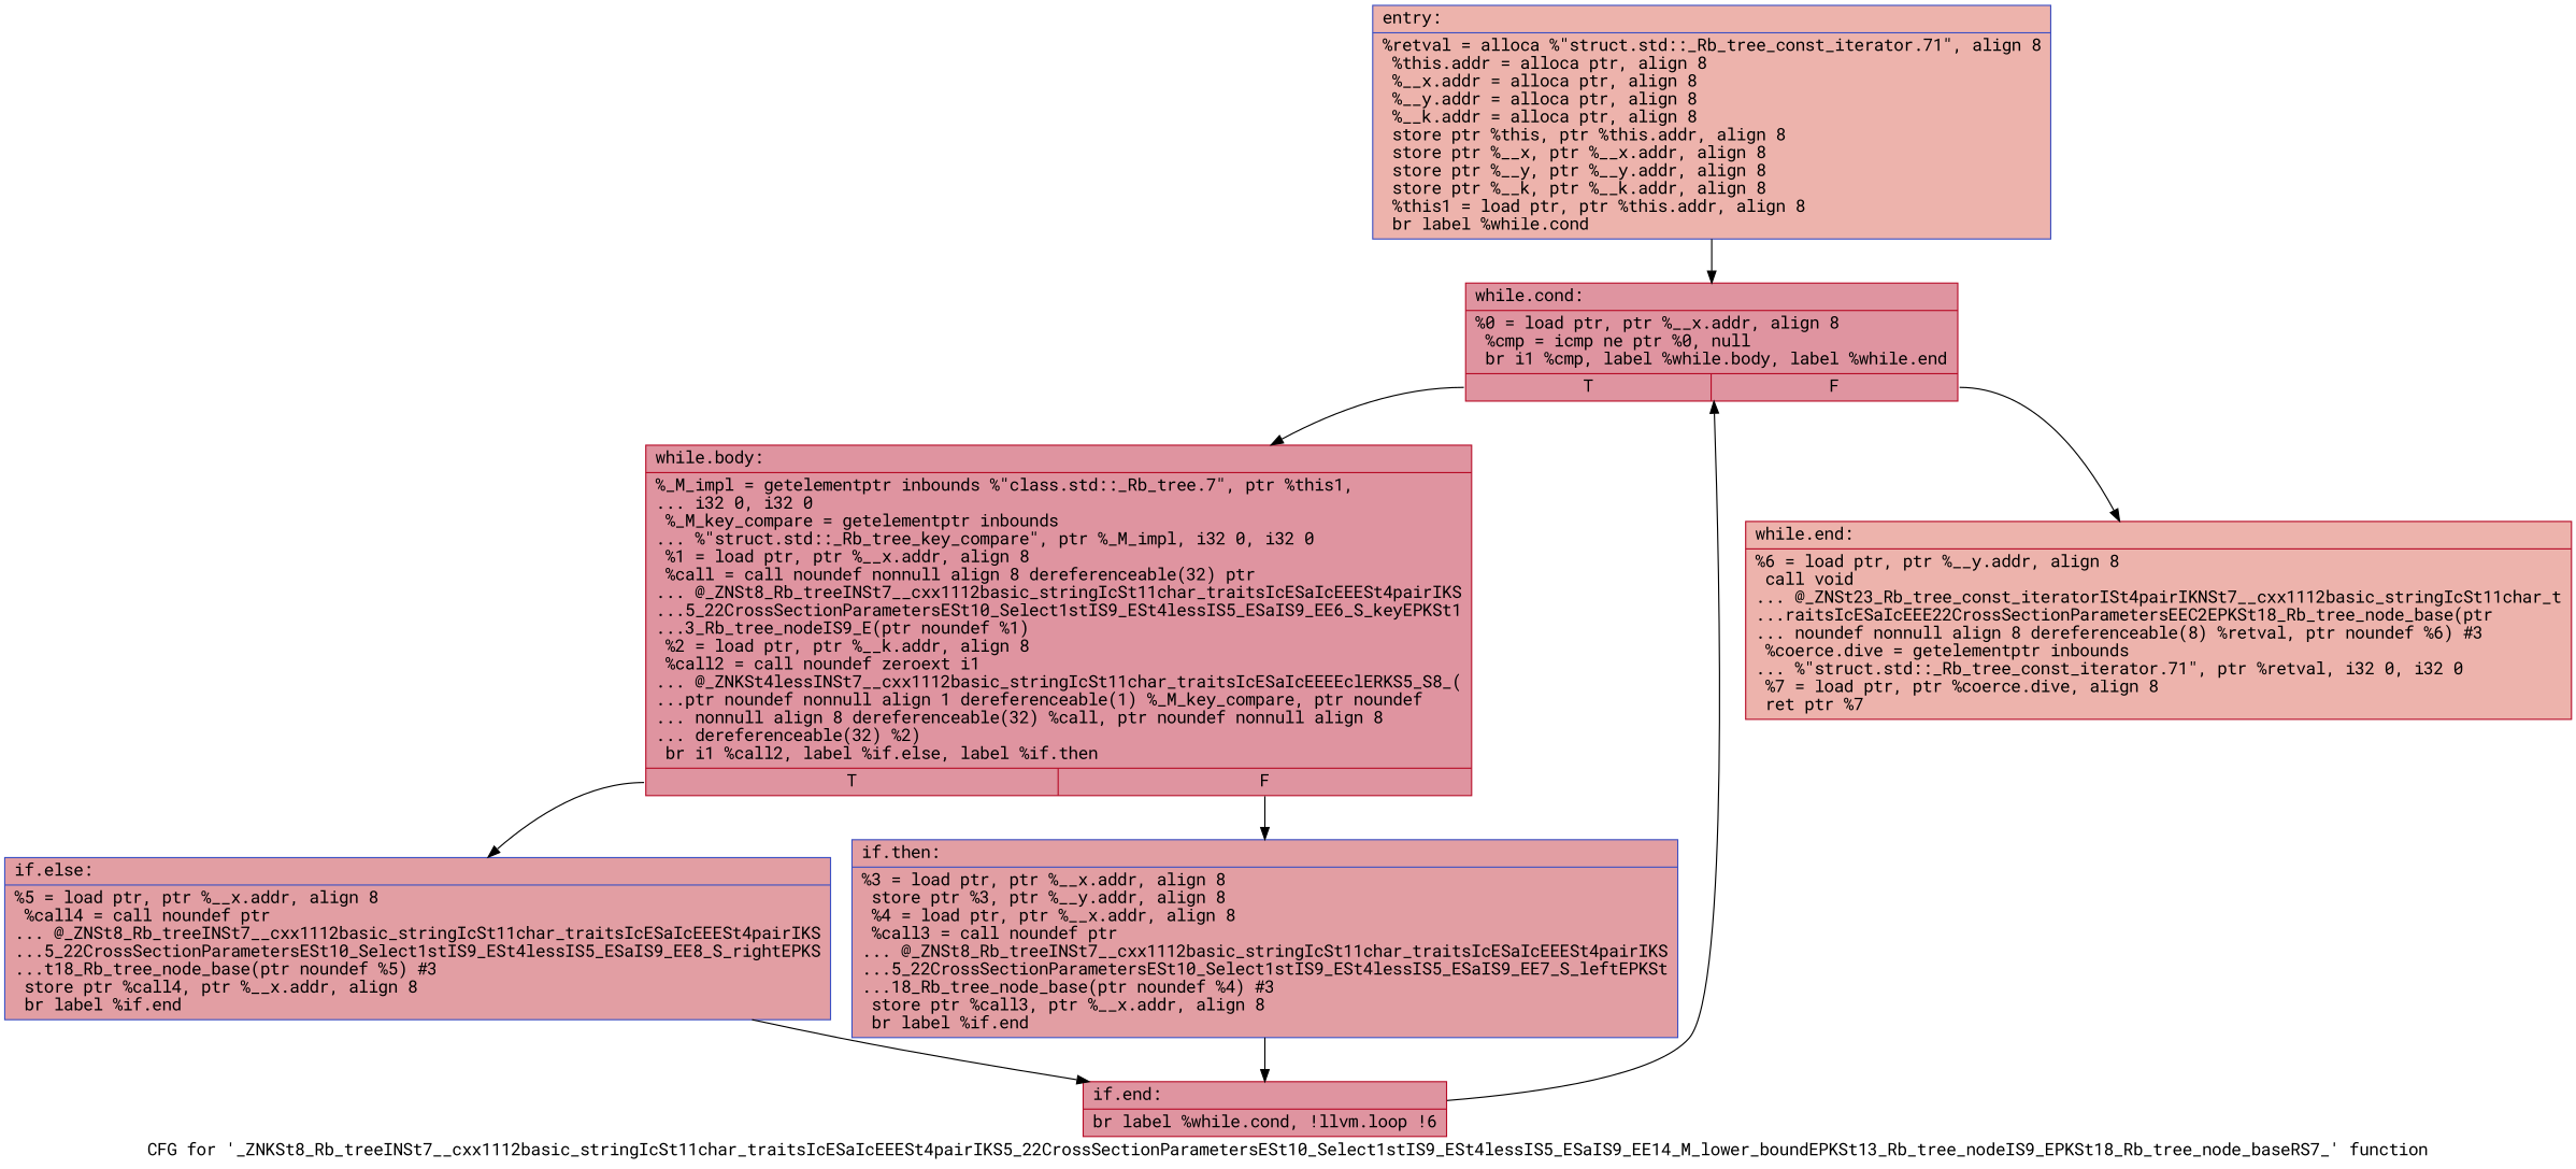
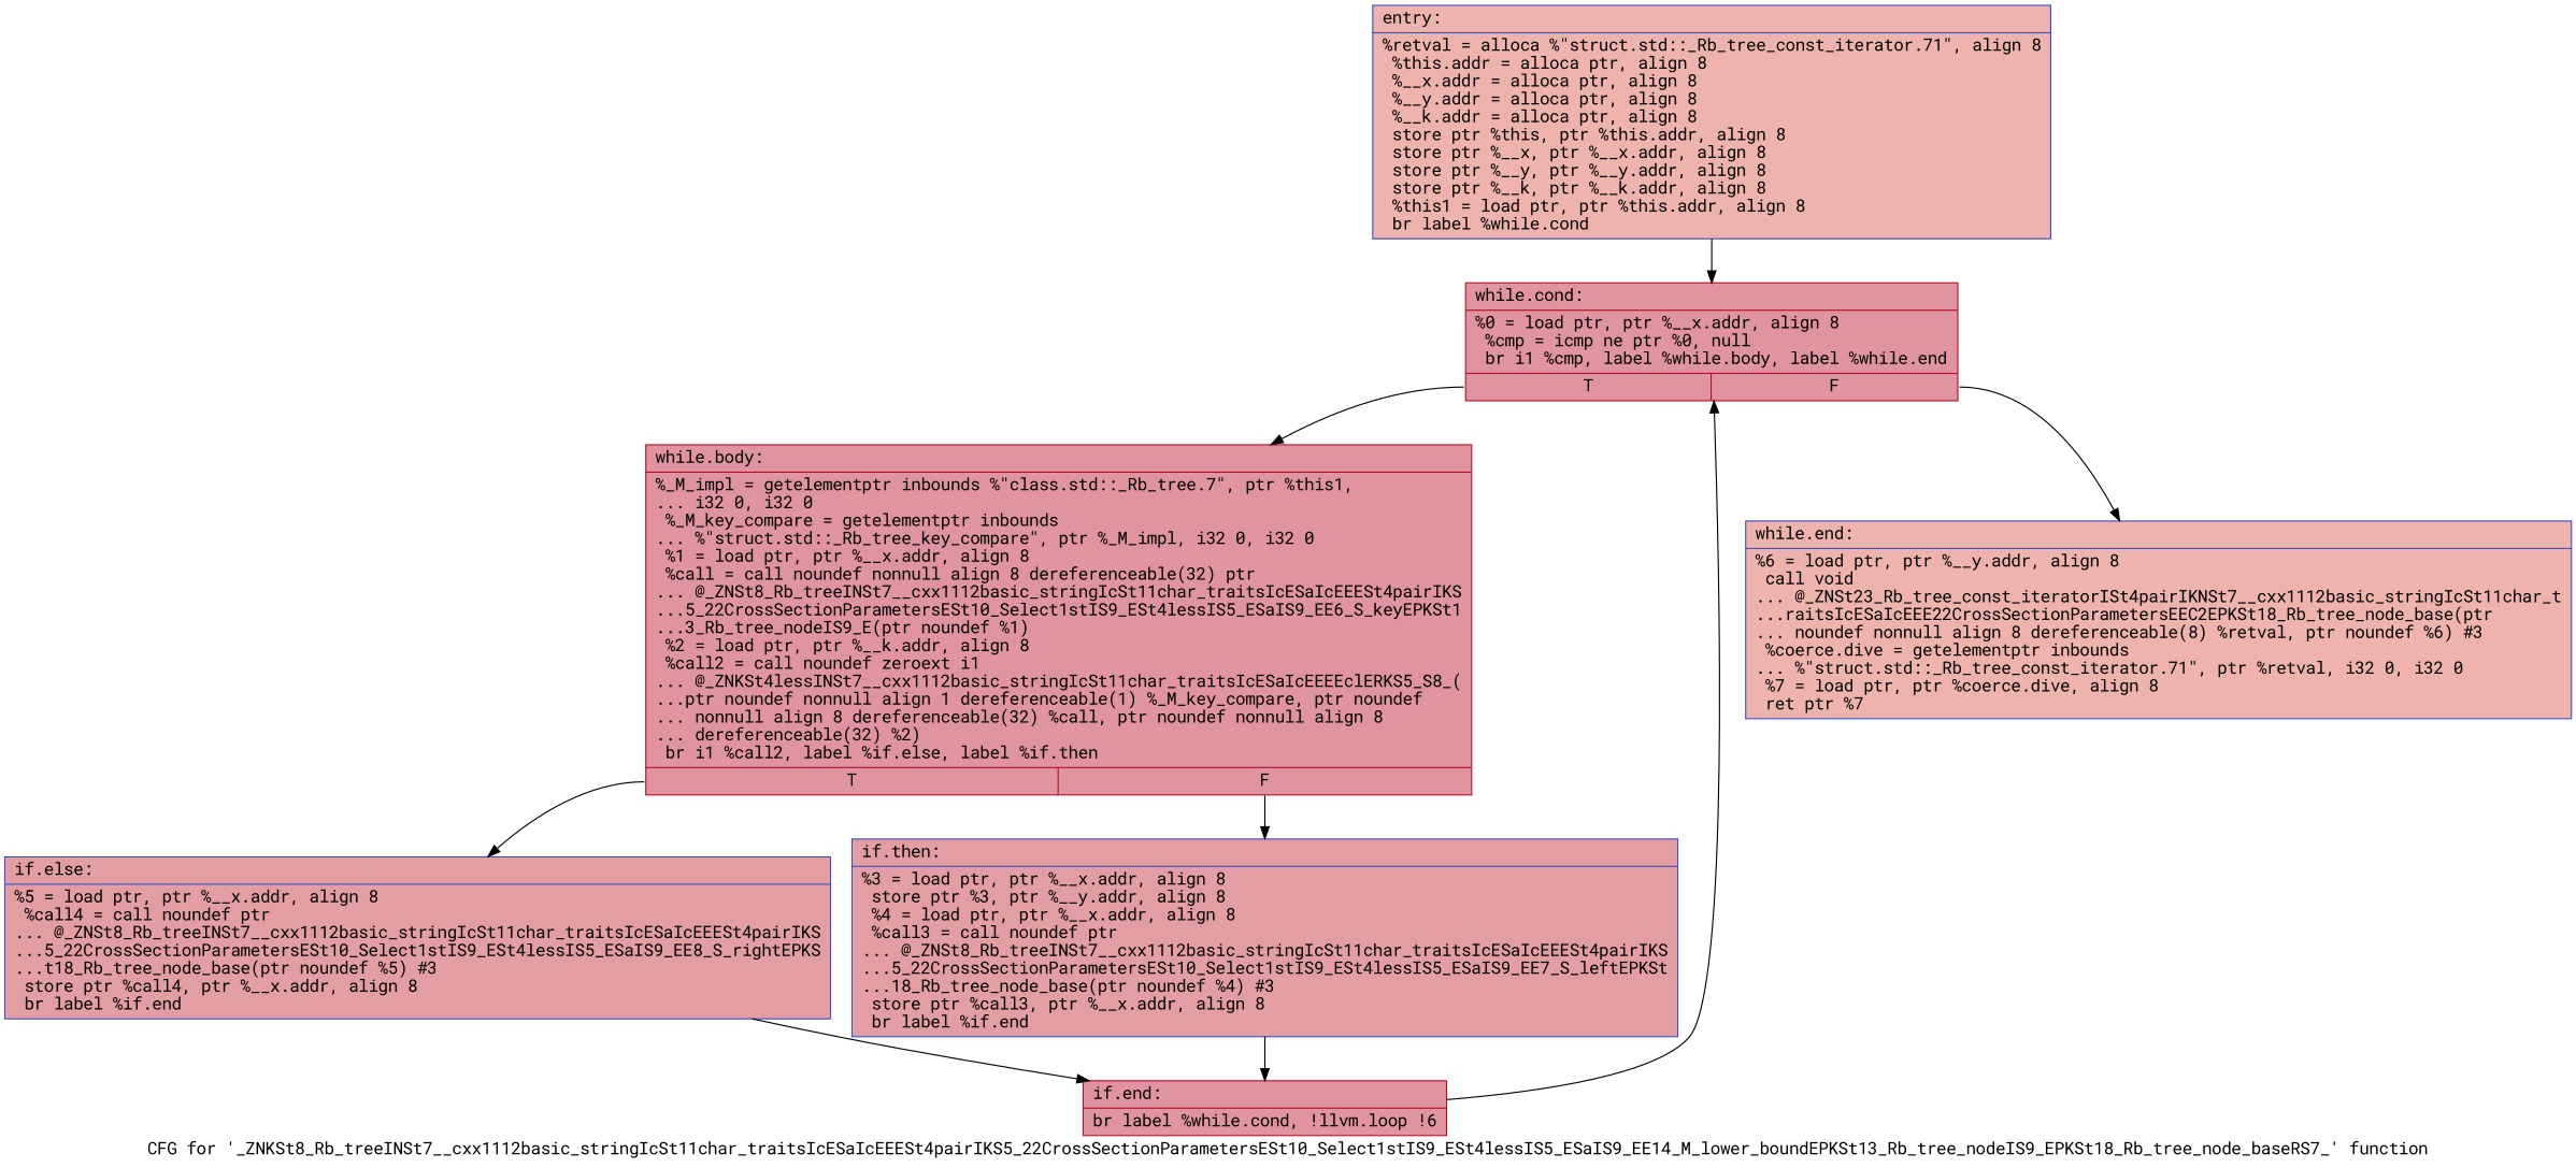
  digraph {
    label="CFG for '_ZNKSt8_Rb_treeINSt7__cxx1112basic_stringIcSt11char_traitsIcESaIcEEESt4pairIKS5_22CrossSectionParametersESt10_Select1stIS9_ESt4lessIS5_ESaIS9_EE14_M_lower_boundEPKSt13_Rb_tree_nodeIS9_EPKSt18_Rb_tree_node_baseRS7_' function"
    fontname="Roboto Mono"
    node [color="#3d50c3ff" fillcolor="#b70d2870" fontname="Roboto Mono" shape=record style=filled]
    edge [fontname="Roboto Mono"]
    n1 [fillcolor="#d6524470" label="{entry:\l|  %retval = alloca %\"struct.std::_Rb_tree_const_iterator.71\", align 8\l  %this.addr = alloca ptr, align 8\l  %__x.addr = alloca ptr, align 8\l  %__y.addr = alloca ptr, align 8\l  %__k.addr = alloca ptr, align 8\l  store ptr %this, ptr %this.addr, align 8\l  store ptr %__x, ptr %__x.addr, align 8\l  store ptr %__y, ptr %__y.addr, align 8\l  store ptr %__k, ptr %__k.addr, align 8\l  %this1 = load ptr, ptr %this.addr, align 8\l  br label %while.cond\l}"]
    n2 [color="#b70d28ff" label="{while.cond:\l|  %0 = load ptr, ptr %__x.addr, align 8\l  %cmp = icmp ne ptr %0, null\l  br i1 %cmp, label %while.body, label %while.end\l|{<s0>T|<s1>F}}"]
    n3 [color="#b70d28ff" label="{while.body:\l|  %_M_impl = getelementptr inbounds %\"class.std::_Rb_tree.7\", ptr %this1,\l... i32 0, i32 0\l  %_M_key_compare = getelementptr inbounds\l... %\"struct.std::_Rb_tree_key_compare\", ptr %_M_impl, i32 0, i32 0\l  %1 = load ptr, ptr %__x.addr, align 8\l  %call = call noundef nonnull align 8 dereferenceable(32) ptr\l... @_ZNSt8_Rb_treeINSt7__cxx1112basic_stringIcSt11char_traitsIcESaIcEEESt4pairIKS\l...5_22CrossSectionParametersESt10_Select1stIS9_ESt4lessIS5_ESaIS9_EE6_S_keyEPKSt1\l...3_Rb_tree_nodeIS9_E(ptr noundef %1)\l  %2 = load ptr, ptr %__k.addr, align 8\l  %call2 = call noundef zeroext i1\l... @_ZNKSt4lessINSt7__cxx1112basic_stringIcSt11char_traitsIcESaIcEEEEclERKS5_S8_(\l...ptr noundef nonnull align 1 dereferenceable(1) %_M_key_compare, ptr noundef\l... nonnull align 8 dereferenceable(32) %call, ptr noundef nonnull align 8\l... dereferenceable(32) %2)\l  br i1 %call2, label %if.else, label %if.then\l|{<s0>T|<s1>F}}"]
-   n4 [color="#b70d28ff" fillcolor="#d6524470" label="{while.end:\l|  %6 = load ptr, ptr %__y.addr, align 8\l  call void\l... @_ZNSt23_Rb_tree_const_iteratorISt4pairIKNSt7__cxx1112basic_stringIcSt11char_t\l...raitsIcESaIcEEE22CrossSectionParametersEEC2EPKSt18_Rb_tree_node_base(ptr\l... noundef nonnull align 8 dereferenceable(8) %retval, ptr noundef %6) #3\l  %coerce.dive = getelementptr inbounds\l... %\"struct.std::_Rb_tree_const_iterator.71\", ptr %retval, i32 0, i32 0\l  %7 = load ptr, ptr %coerce.dive, align 8\l  ret ptr %7\l}"]
+   n4 [fillcolor="#d6524470" label="{while.end:\l|  %6 = load ptr, ptr %__y.addr, align 8\l  call void\l... @_ZNSt23_Rb_tree_const_iteratorISt4pairIKNSt7__cxx1112basic_stringIcSt11char_t\l...raitsIcESaIcEEE22CrossSectionParametersEEC2EPKSt18_Rb_tree_node_base(ptr\l... noundef nonnull align 8 dereferenceable(8) %retval, ptr noundef %6) #3\l  %coerce.dive = getelementptr inbounds\l... %\"struct.std::_Rb_tree_const_iterator.71\", ptr %retval, i32 0, i32 0\l  %7 = load ptr, ptr %coerce.dive, align 8\l  ret ptr %7\l}"]
    n5 [fillcolor="#be242e70" label="{if.else:\l|  %5 = load ptr, ptr %__x.addr, align 8\l  %call4 = call noundef ptr\l... @_ZNSt8_Rb_treeINSt7__cxx1112basic_stringIcSt11char_traitsIcESaIcEEESt4pairIKS\l...5_22CrossSectionParametersESt10_Select1stIS9_ESt4lessIS5_ESaIS9_EE8_S_rightEPKS\l...t18_Rb_tree_node_base(ptr noundef %5) #3\l  store ptr %call4, ptr %__x.addr, align 8\l  br label %if.end\l}"]
    n6 [fillcolor="#be242e70" label="{if.then:\l|  %3 = load ptr, ptr %__x.addr, align 8\l  store ptr %3, ptr %__y.addr, align 8\l  %4 = load ptr, ptr %__x.addr, align 8\l  %call3 = call noundef ptr\l... @_ZNSt8_Rb_treeINSt7__cxx1112basic_stringIcSt11char_traitsIcESaIcEEESt4pairIKS\l...5_22CrossSectionParametersESt10_Select1stIS9_ESt4lessIS5_ESaIS9_EE7_S_leftEPKSt\l...18_Rb_tree_node_base(ptr noundef %4) #3\l  store ptr %call3, ptr %__x.addr, align 8\l  br label %if.end\l}"]
    n7 [color="#b70d28ff" label="{if.end:\l|  br label %while.cond, !llvm.loop !6\l}"]
    n1 -> n2
    n2 -> n3 [tailport=s0]
    n2 -> n4 [tailport=s1]
    n3 -> n5 [tailport=s0]
    n3 -> n6 [tailport=s1]
    n5 -> n7
    n6 -> n7
    n7 -> n2
  }
